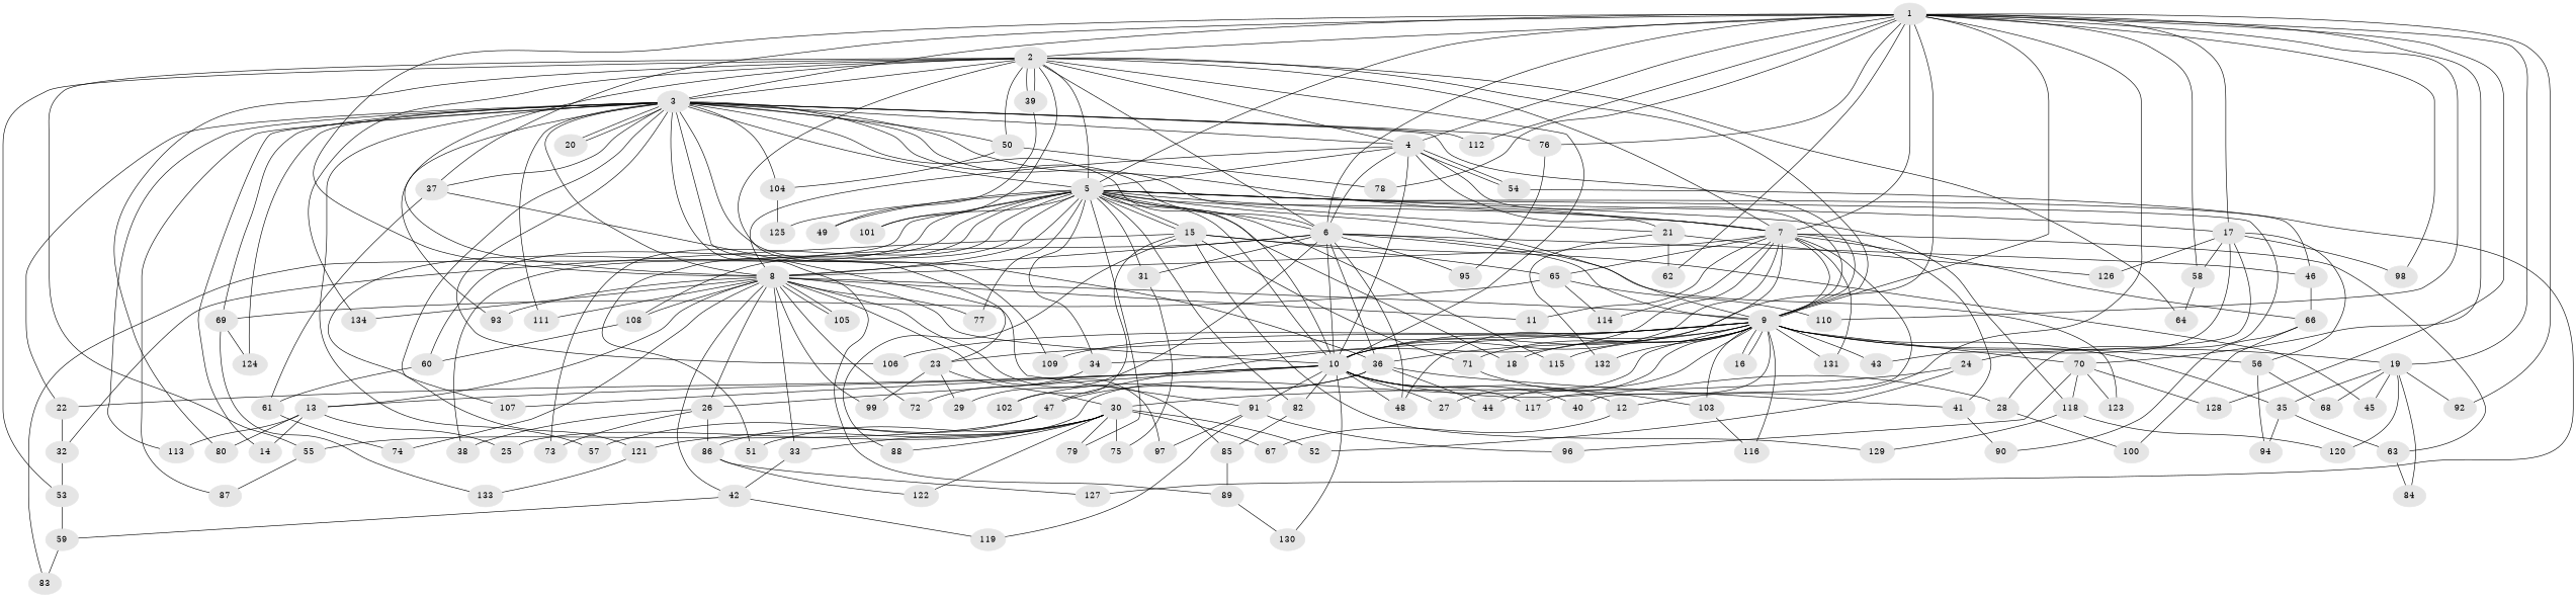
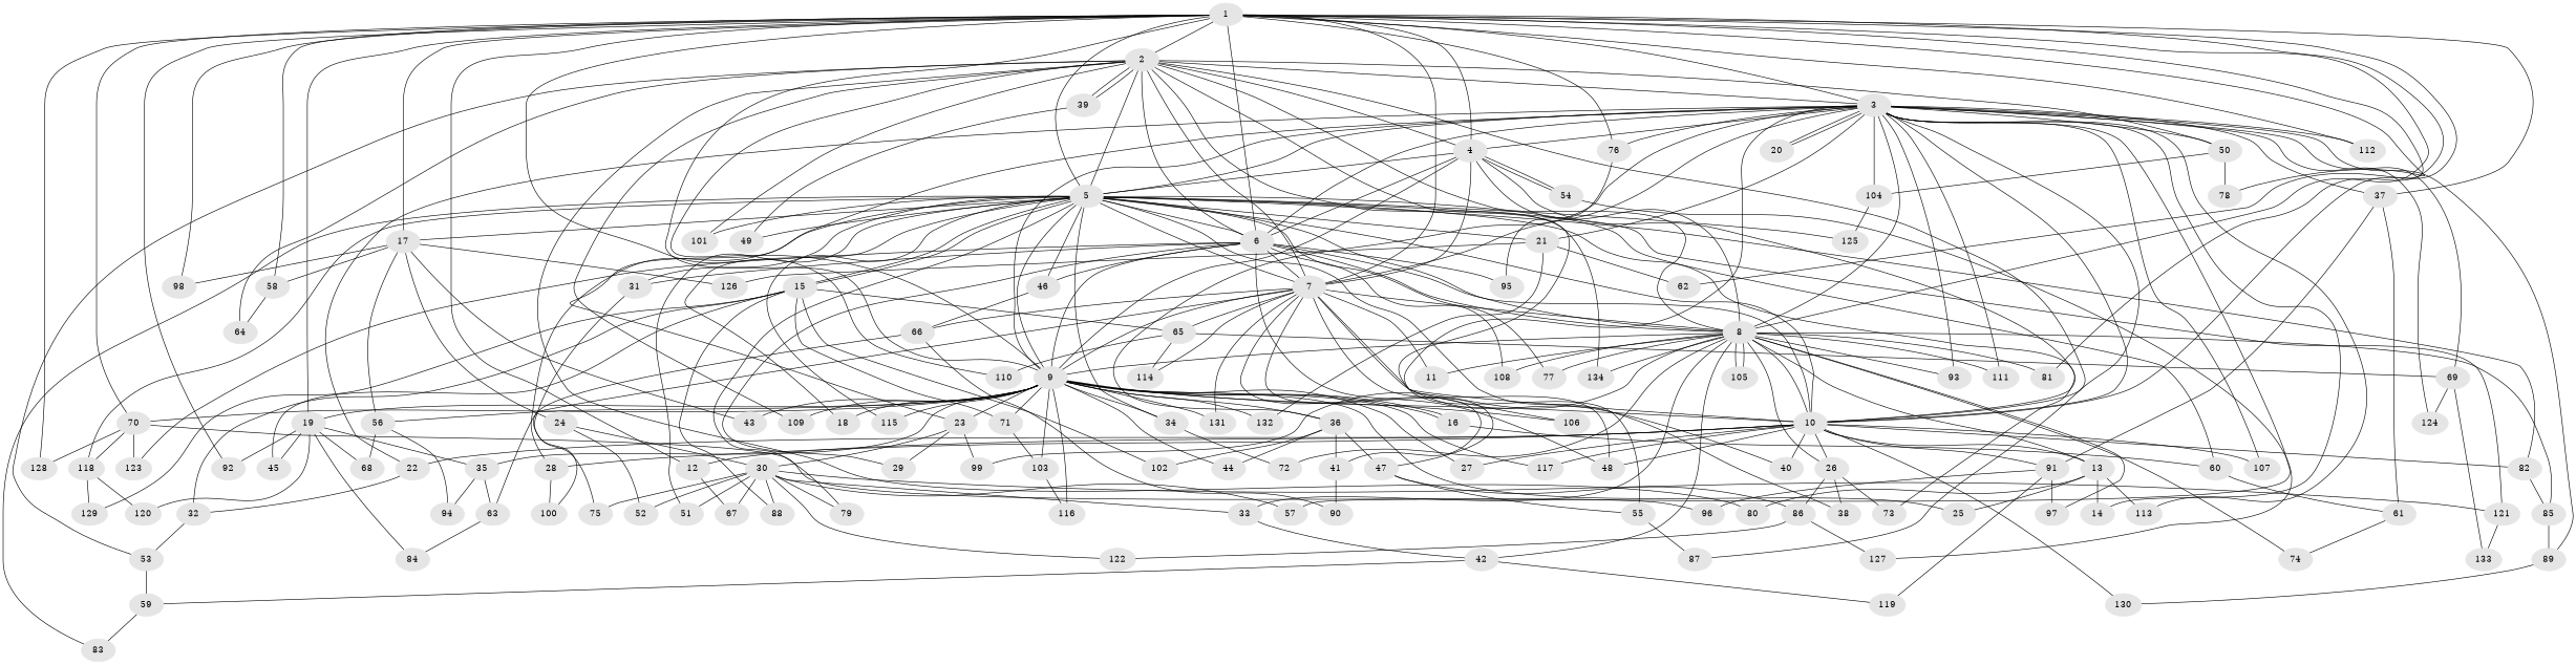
  graph {
    node [color=gray90 style=filled]
    1
    2
    3
    4
    5
    6
    7
    8
    9
    10
    12
    17
    19
    37
    58
    62
    70
    76
    78
+   81
    92
    98
    110
    112
    128
    39
    50
    53
    55
    64
    80
    101
    109
    134
    14
    20
    21
    22
    23
    36
    57
    69
    87
    89
    93
    104
    106
    107
    111
    113
    124
    54
    15
    18
    28
    31
    34
    38
    46
    49
    51
    60
    73
    77
    79
    82
    83
    115
    118
    121
    125
    29
    95
    108
    123
    48
    11
    40
    41
    47
    63
    65
    66
    114
    131
    13
    26
    33
    42
    72
    74
    85
    97
    99
    105
    16
    25
    27
    35
    43
    44
    56
    71
    103
    116
    117
    132
    91
    130
    67
    24
    126
    45
    68
    84
    120
    61
    96
    59
    32
    30
    102
    133
    127
    88
    129
    100
    75
    52
    90
    86
    119
    94
    122
    1 -- 2
    1 -- 3
    1 -- 4
    1 -- 5
    1 -- 6
    1 -- 7
    1 -- 8
    1 -- 9
    1 -- 10
    1 -- 12
    1 -- 17
    1 -- 19
    1 -- 37
    1 -- 58
    1 -- 62
    1 -- 70
    1 -- 76
    1 -- 78
+   1 -- 81
    1 -- 92
    1 -- 98
    1 -- 110
    1 -- 112
    1 -- 128
    2 -- 3
    2 -- 4
    2 -- 5
    2 -- 6
    2 -- 7
    2 -- 8
    2 -- 9
    2 -- 10
    2 -- 39
    2 -- 39
    2 -- 50
    2 -- 53
    2 -- 55
    2 -- 64
    2 -- 80
    2 -- 101
    2 -- 109
    2 -- 134
    3 -- 4
    3 -- 5
    3 -- 6
    3 -- 7
    3 -- 8
    3 -- 9
    3 -- 10
    3 -- 37
    3 -- 76
    3 -- 112
    3 -- 50
    3 -- 14
    3 -- 20
    3 -- 20
    3 -- 21
    3 -- 22
    3 -- 23
    3 -- 36
    3 -- 57
    3 -- 69
    3 -- 87
    3 -- 89
    3 -- 93
    3 -- 104
    3 -- 106
    3 -- 107
    3 -- 111
    3 -- 113
    3 -- 124
    4 -- 5
    4 -- 6
    4 -- 7
    4 -- 8
    4 -- 9
    4 -- 10
    4 -- 54
    4 -- 54
    5 -- 6
    5 -- 7
    5 -- 8
    5 -- 9
    5 -- 10
    5 -- 17
    5 -- 101
    5 -- 21
    5 -- 15
    5 -- 15
    5 -- 18
    5 -- 28
    5 -- 31
    5 -- 34
    5 -- 38
    5 -- 46
    5 -- 49
    5 -- 51
    5 -- 60
    5 -- 73
    5 -- 77
    5 -- 79
    5 -- 82
    5 -- 83
    5 -- 115
    5 -- 118
    5 -- 121
    5 -- 125
-   6 -- 36
+   6 -- 7
    6 -- 8
    6 -- 9
    6 -- 10
    6 -- 31
    6 -- 46
    6 -- 29
    6 -- 95
    6 -- 108
    6 -- 123
    6 -- 48
    7 -- 8
    7 -- 9
    7 -- 10
    7 -- 48
    7 -- 11
    7 -- 40
    7 -- 41
    7 -- 47
    7 -- 63
    7 -- 65
    7 -- 66
    7 -- 114
    7 -- 131
    8 -- 9
    8 -- 10
+   8 -- 81
    8 -- 134
    8 -- 93
    8 -- 111
    8 -- 77
    8 -- 108
    8 -- 11
    8 -- 13
    8 -- 26
    8 -- 33
    8 -- 42
    8 -- 72
    8 -- 74
    8 -- 85
    8 -- 97
    8 -- 99
    8 -- 105
    8 -- 105
    9 -- 10
    9 -- 19
    9 -- 70
    9 -- 109
    9 -- 23
    9 -- 36
    9 -- 106
    9 -- 18
    9 -- 34
    9 -- 115
    9 -- 131
    9 -- 16
    9 -- 16
    9 -- 25
    9 -- 27
    9 -- 35
    9 -- 43
    9 -- 44
    9 -- 56
    9 -- 71
    9 -- 103
    9 -- 116
    9 -- 117
    9 -- 132
    10 -- 12
    10 -- 22
    10 -- 107
    10 -- 28
    10 -- 82
    10 -- 48
    10 -- 40
    10 -- 13
    10 -- 26
    10 -- 27
    10 -- 117
    10 -- 91
    10 -- 130
    12 -- 67
    17 -- 58
    17 -- 98
    17 -- 43
    17 -- 56
    17 -- 24
    17 -- 126
    19 -- 92
    19 -- 35
    19 -- 45
    19 -- 68
    19 -- 84
    19 -- 120
    37 -- 91
    37 -- 61
    58 -- 64
    70 -- 128
    70 -- 118
    70 -- 123
    70 -- 96
    76 -- 95
    39 -- 49
    50 -- 78
    50 -- 104
    53 -- 59
    55 -- 87
    21 -- 62
    21 -- 132
    21 -- 126
    22 -- 32
    23 -- 29
    23 -- 99
    23 -- 30
    36 -- 41
    36 -- 47
    36 -- 44
    36 -- 102
    69 -- 124
    69 -- 133
    89 -- 130
    104 -- 125
    54 -- 127
    15 -- 65
    15 -- 71
    15 -- 45
    15 -- 32
    15 -- 102
    15 -- 88
    15 -- 129
    28 -- 100
    31 -- 75
    34 -- 72
    46 -- 66
    60 -- 61
    82 -- 85
    118 -- 120
    118 -- 129
    121 -- 133
    41 -- 90
    47 -- 55
    47 -- 86
    63 -- 84
    65 -- 110
    65 -- 69
    65 -- 114
    66 -- 100
    66 -- 90
    13 -- 80
    13 -- 14
    13 -- 113
    13 -- 25
    26 -- 38
    26 -- 73
    26 -- 86
    33 -- 42
    42 -- 59
    42 -- 119
    85 -- 89
-   108 -- 60
+   16 -- 60
    35 -- 63
    35 -- 94
    56 -- 68
    56 -- 94
    71 -- 103
    103 -- 116
    91 -- 97
    91 -- 96
    91 -- 119
    24 -- 30
    24 -- 52
    61 -- 74
    59 -- 83
    32 -- 53
    30 -- 57
    30 -- 51
    30 -- 79
    30 -- 121
    30 -- 33
    30 -- 67
    30 -- 88
    30 -- 75
    30 -- 52
    30 -- 122
    86 -- 127
    86 -- 122
  }
